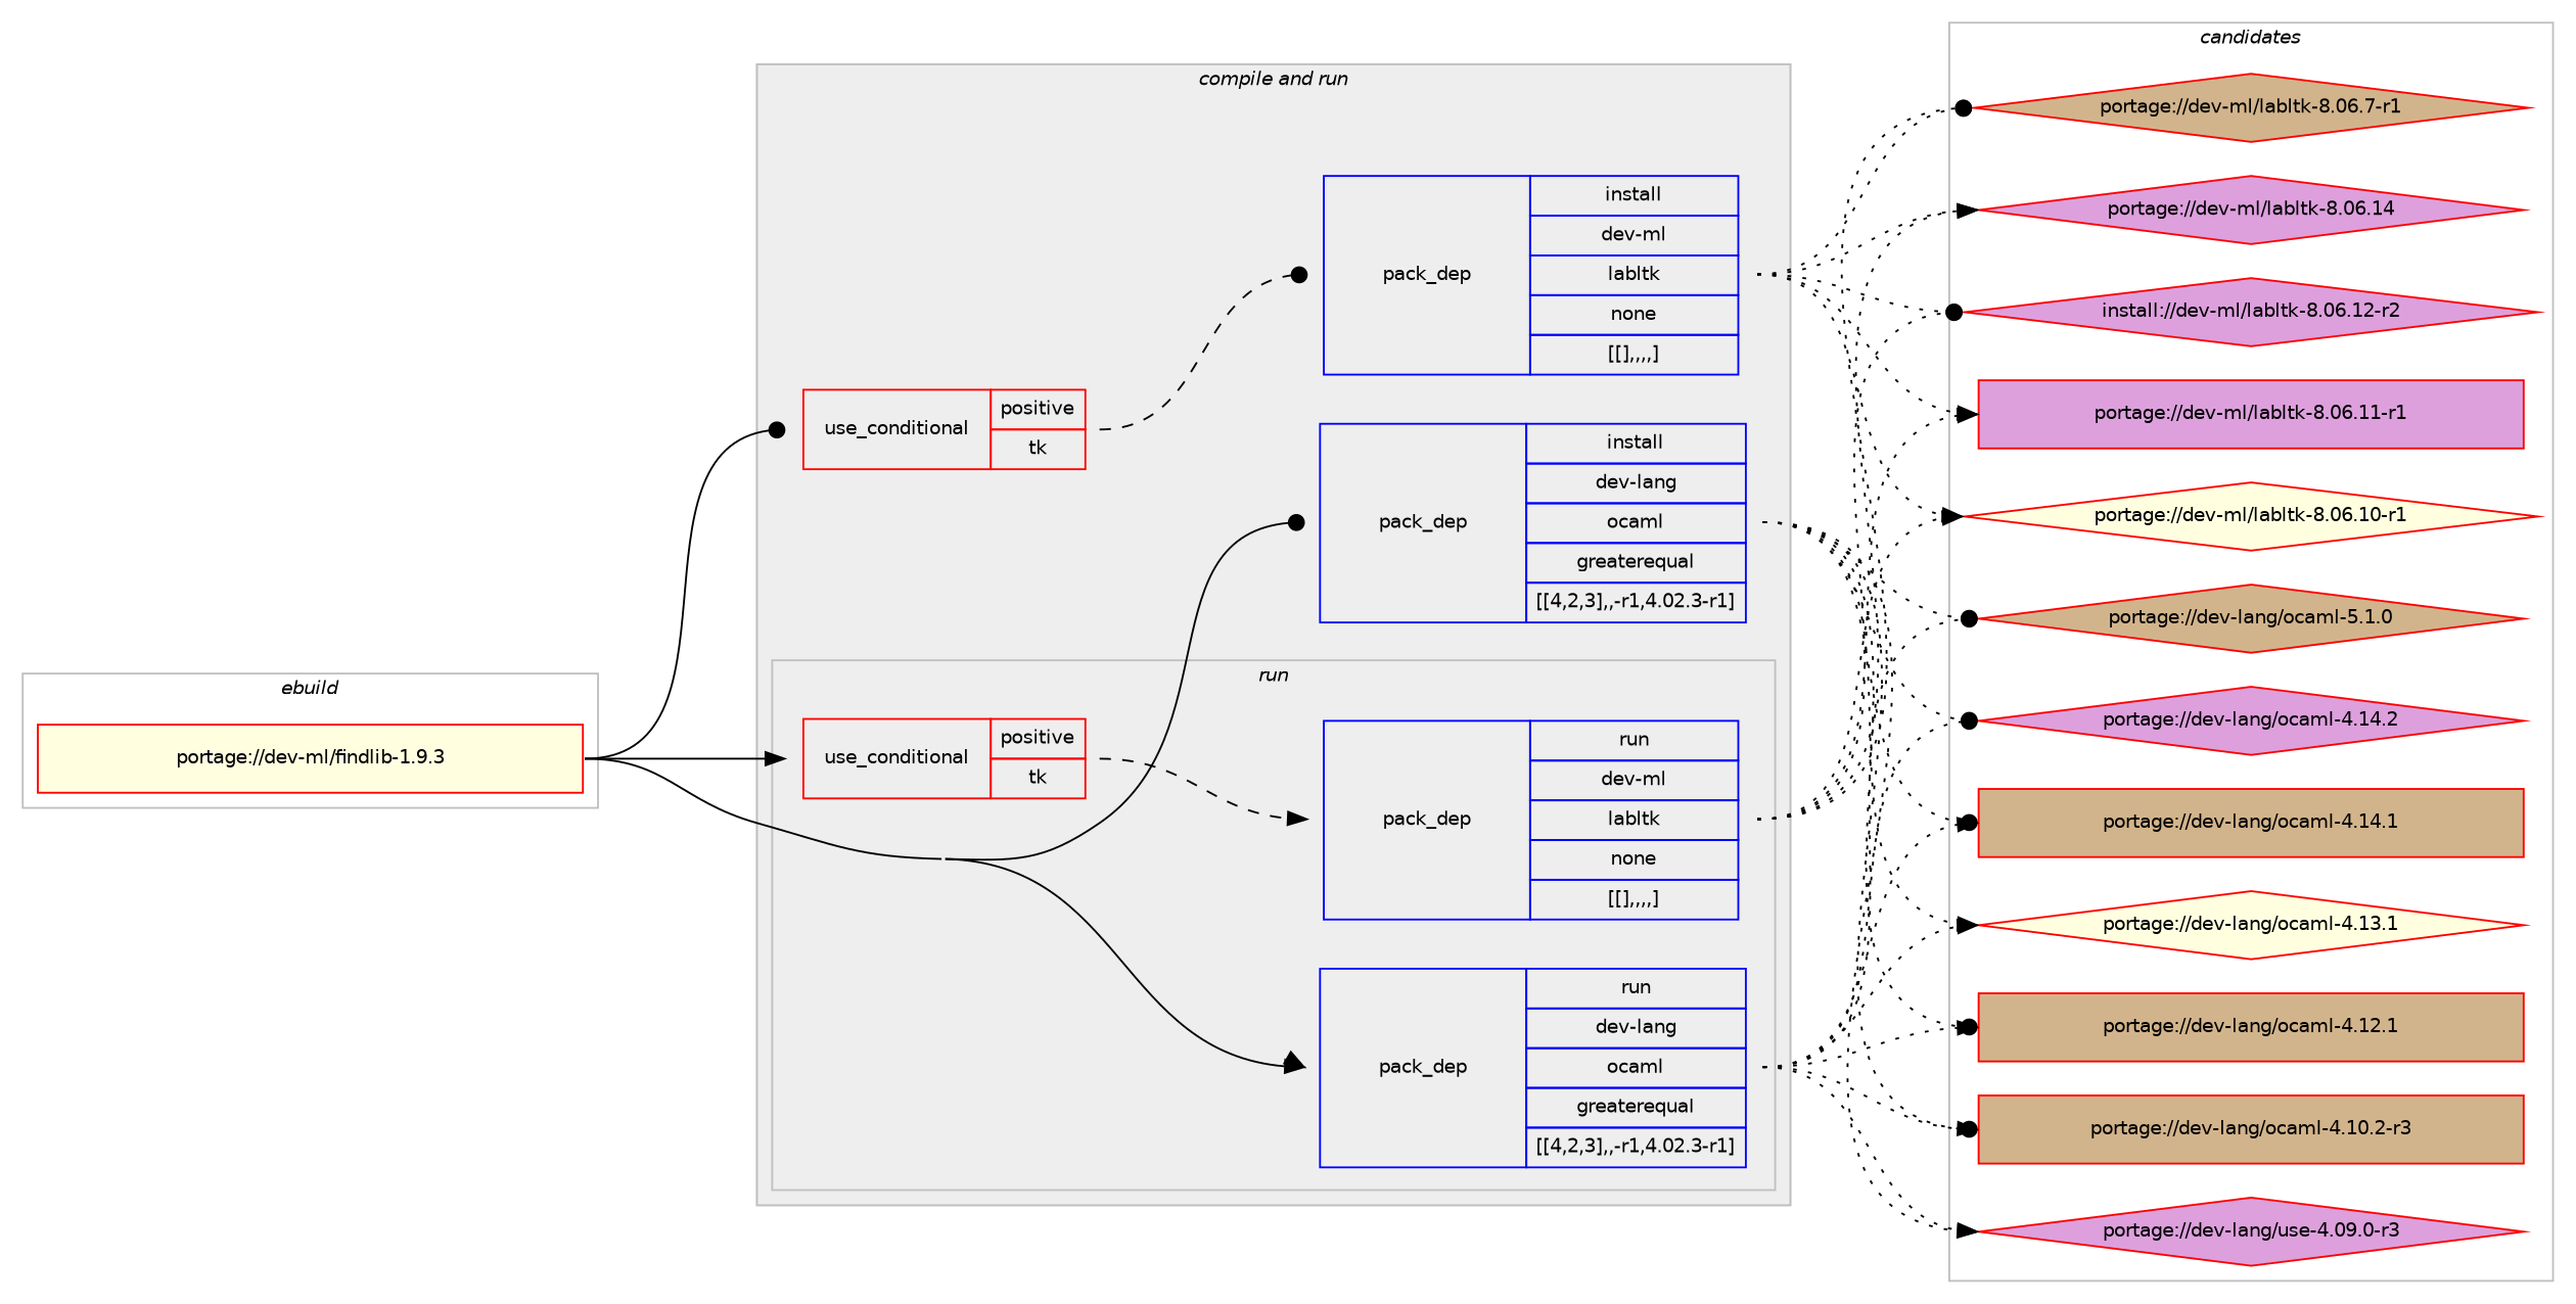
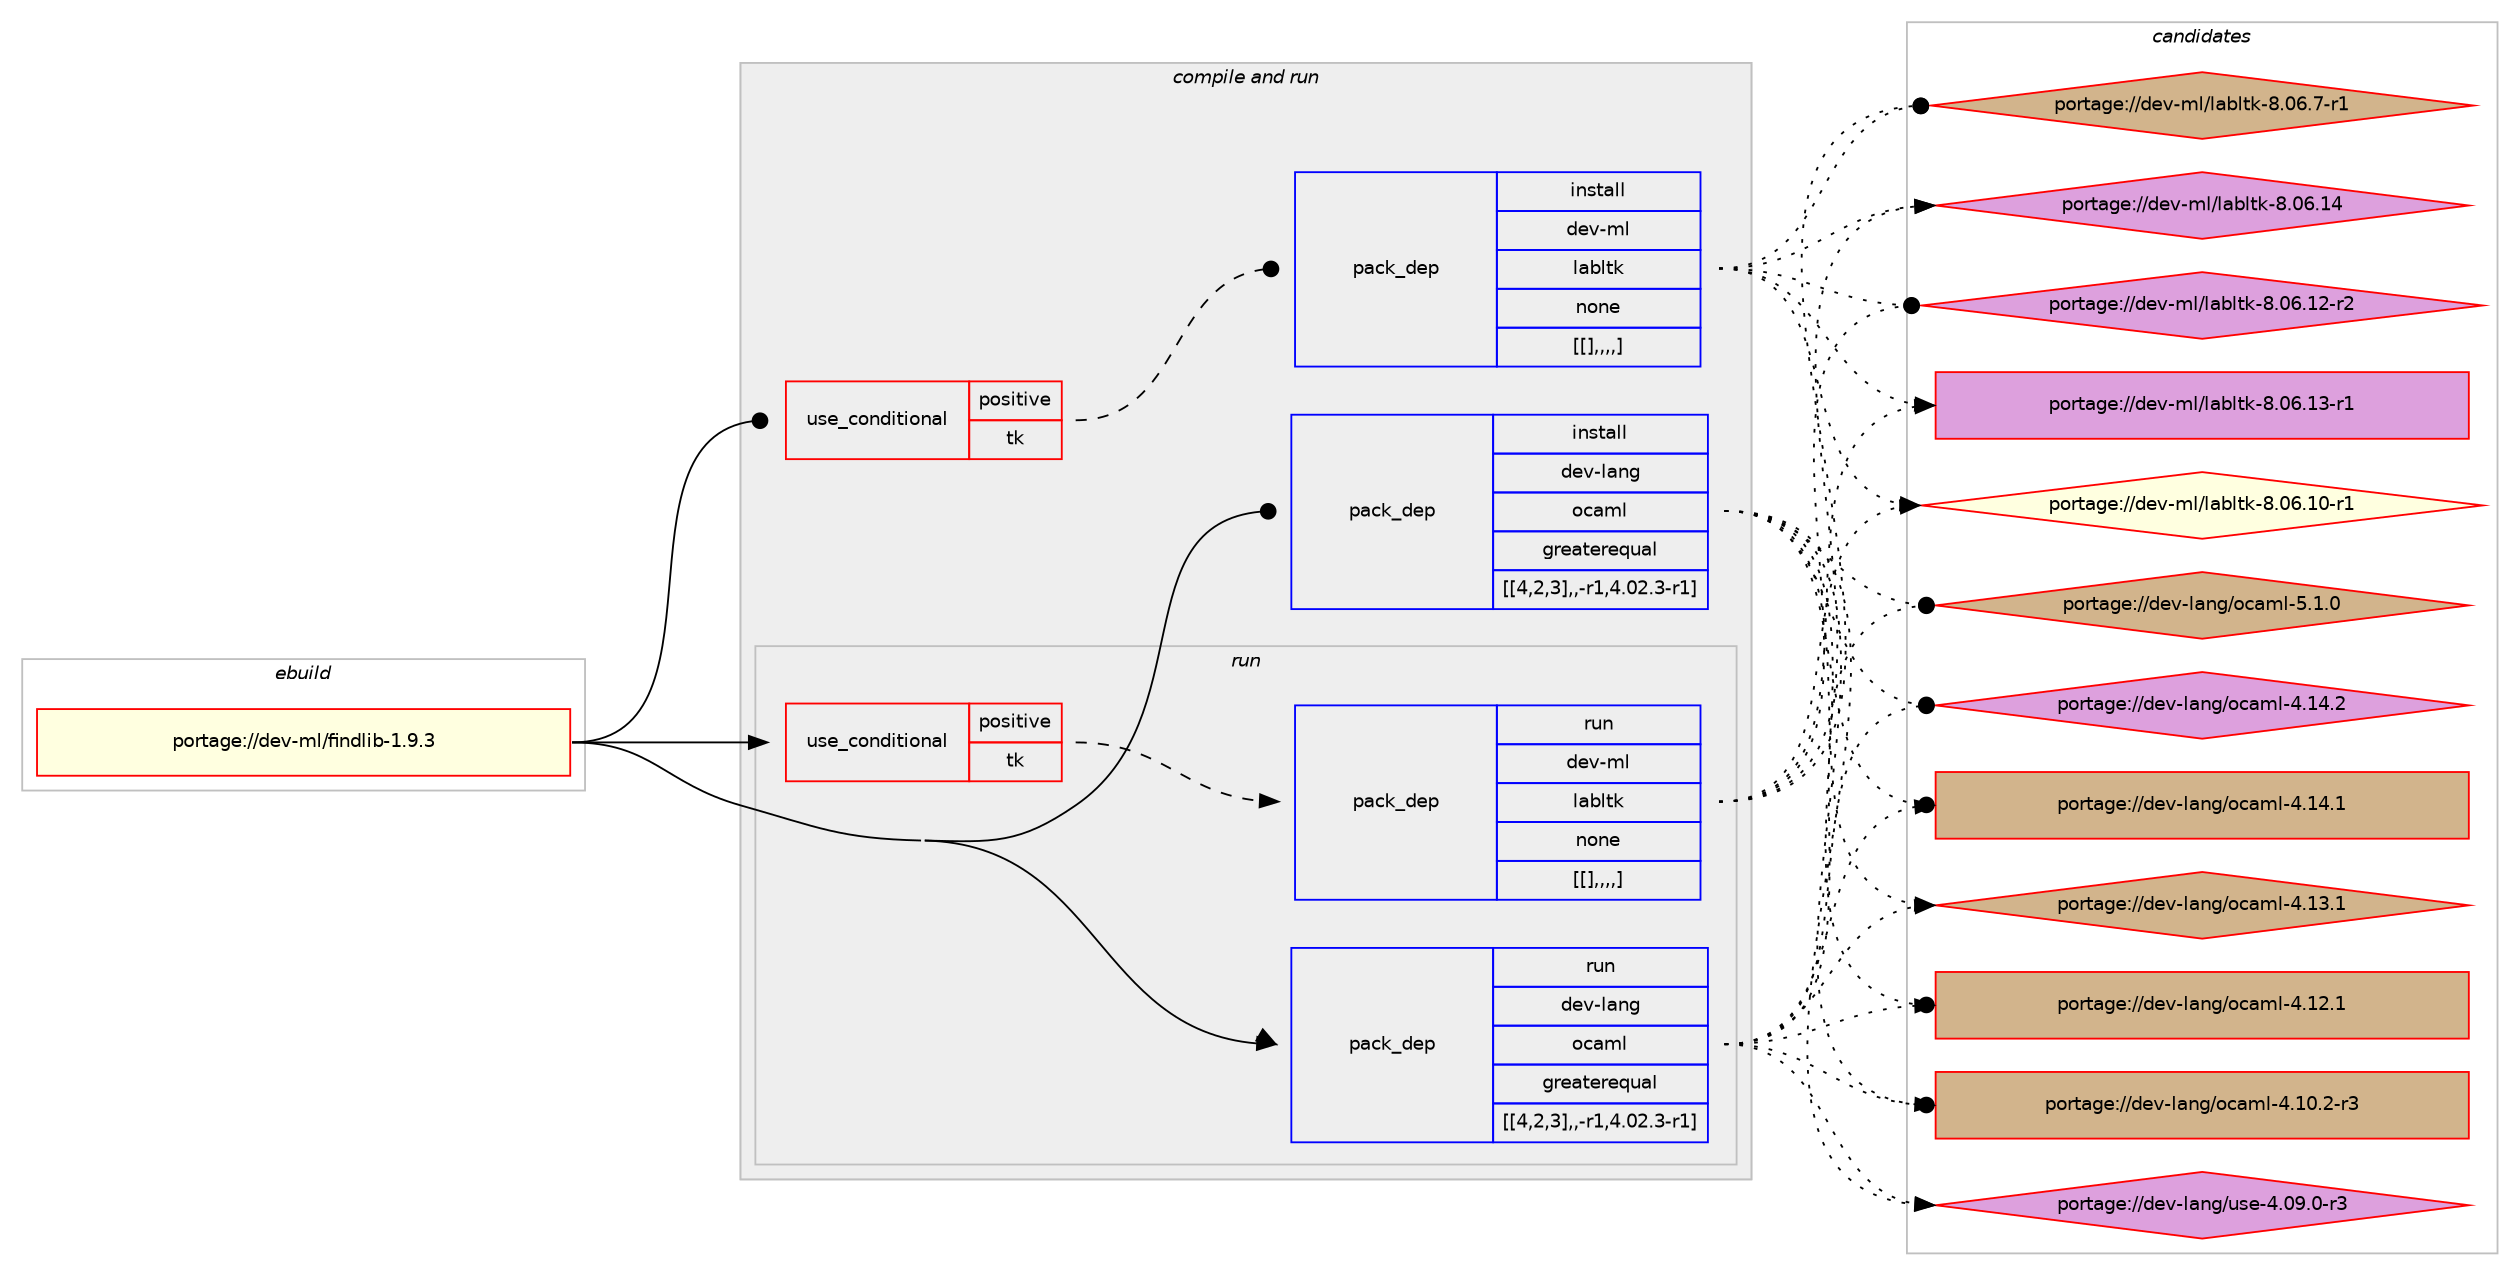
  digraph {
    compound=true
    concentrate=true
    fontname=Helvetica
    fontsize=10
    newrank=true
    rankdir=LR
    ranksep=1.5
    node [color=red fontname=Helvetica fontsize=10 shape=diamond style=filled]
    edge [arrowhead=normal headport=w style=dotted tailport=e weight=100]
    n1 [fillcolor=lightyellow label="portage://dev-ml/findlib-1.9.3" shape=box width=4]
    n2 [color=blue label=<<TABLE BORDER="0" CELLBORDER="1" CELLSPACING="0" CELLPADDING="4" WIDTH="220"><TR><TD ROWSPAN="6" CELLPADDING="30">pack_dep</TD></TR><TR><TD WIDTH="110">install</TD></TR><TR><TD>dev-ml</TD></TR><TR><TD>labltk</TD></TR><TR><TD>none</TD></TR><TR><TD>[[],,,,]</TD></TR></TABLE>> shape=none style=""]
    n3 [label=<<TABLE BORDER="0" CELLBORDER="1" CELLSPACING="0" CELLPADDING="4"><TR><TD ROWSPAN="3" CELLPADDING="10">use_conditional</TD></TR><TR><TD>positive</TD></TR><TR><TD>tk</TD></TR></TABLE>> shape=none style=""]
    n4 [color=blue label=<<TABLE BORDER="0" CELLBORDER="1" CELLSPACING="0" CELLPADDING="4" WIDTH="220"><TR><TD ROWSPAN="6" CELLPADDING="30">pack_dep</TD></TR><TR><TD WIDTH="110">install</TD></TR><TR><TD>dev-lang</TD></TR><TR><TD>ocaml</TD></TR><TR><TD>greaterequal</TD></TR><TR><TD>[[4,2,3],,-r1,4.02.3-r1]</TD></TR></TABLE>> shape=none style=""]
    n5 [color=blue label=<<TABLE BORDER="0" CELLBORDER="1" CELLSPACING="0" CELLPADDING="4" WIDTH="220"><TR><TD ROWSPAN="6" CELLPADDING="30">pack_dep</TD></TR><TR><TD WIDTH="110">run</TD></TR><TR><TD>dev-ml</TD></TR><TR><TD>labltk</TD></TR><TR><TD>none</TD></TR><TR><TD>[[],,,,]</TD></TR></TABLE>> shape=none style=""]
    n6 [label=<<TABLE BORDER="0" CELLBORDER="1" CELLSPACING="0" CELLPADDING="4"><TR><TD ROWSPAN="3" CELLPADDING="10">use_conditional</TD></TR><TR><TD>positive</TD></TR><TR><TD>tk</TD></TR></TABLE>> shape=none style=""]
    n7 [color=blue label=<<TABLE BORDER="0" CELLBORDER="1" CELLSPACING="0" CELLPADDING="4" WIDTH="220"><TR><TD ROWSPAN="6" CELLPADDING="30">pack_dep</TD></TR><TR><TD WIDTH="110">run</TD></TR><TR><TD>dev-lang</TD></TR><TR><TD>ocaml</TD></TR><TR><TD>greaterequal</TD></TR><TR><TD>[[4,2,3],,-r1,4.02.3-r1]</TD></TR></TABLE>> shape=none style=""]
    n8 [fillcolor=plum label="portage://dev-ml/labltk-8.06.14" width=4]
-   n9 [fillcolor=plum label="install://dev-ml/labltk-8.06.12-r2" width=4]
-   n10 [fillcolor=plum label="portage://dev-ml/labltk-8.06.11-r1" shape=box width=4]
+   n9 [fillcolor=plum label="portage://dev-ml/labltk-8.06.12-r2" width=4]
+   n10 [fillcolor=plum label="portage://dev-ml/labltk-8.06.13-r1" shape=box width=4]
    n11 [fillcolor=lightyellow label="portage://dev-ml/labltk-8.06.10-r1" width=4]
    n12 [fillcolor=tan label="portage://dev-ml/labltk-8.06.7-r1" width=4]
    n13 [fillcolor=tan label="portage://dev-lang/ocaml-5.1.0" width=4]
    n14 [fillcolor=plum label="portage://dev-lang/ocaml-4.14.2" width=4]
    n15 [fillcolor=tan label="portage://dev-lang/ocaml-4.14.1" shape=box width=4]
-   n16 [fillcolor=lightyellow label="portage://dev-lang/ocaml-4.13.1" width=4]
+   n16 [fillcolor=tan label="portage://dev-lang/ocaml-4.13.1" width=4]
    n17 [fillcolor=tan label="portage://dev-lang/ocaml-4.12.1" shape=box width=4]
    n18 [fillcolor=tan label="portage://dev-lang/ocaml-4.10.2-r3" shape=box width=4]
    n19 [fillcolor=plum label="portage://dev-lang/use-4.09.0-r3" width=4]
    subgraph cluster_1 {
      color=gray
      label=<<i>dependencies</i>>
      subgraph cluster_2 {
        color=gray
        fillcolor="#eeeeee"
        label=<<i>compile</i>>
        style=filled
        subgraph sub_3 {
          color=gray
          fillcolor="#eeeeee"
          label=<<i>compile</i>>
          style=filled
          n3
          subgraph sub_4 {
            color=gray
            fillcolor="#eeeeee"
            label=<<i>compile</i>>
            style=filled
            n2
          }
        }
        subgraph sub_5 {
          color=gray
          fillcolor="#eeeeee"
          label=<<i>compile</i>>
          style=filled
          n4
        }
      }
      subgraph cluster_6 {
        color=gray
        fillcolor="#eeeeee"
        label=<<i>compile and run</i>>
        style=filled
      }
      subgraph cluster_7 {
        color=gray
        fillcolor="#eeeeee"
        label=<<i>run</i>>
        style=filled
        subgraph sub_8 {
          color=gray
          fillcolor="#eeeeee"
          label=<<i>run</i>>
          style=filled
          n6
          subgraph sub_9 {
            color=gray
            fillcolor="#eeeeee"
            label=<<i>run</i>>
            style=filled
            n5
          }
        }
        subgraph sub_10 {
          color=gray
          fillcolor="#eeeeee"
          label=<<i>run</i>>
          style=filled
          n7
        }
      }
    }
    subgraph cluster_11 {
      color=gray
      label=<<i>ebuild</i>>
      n1
    }
    subgraph cluster_12 {
      color=gray
      label=<<i>candidates</i>>
      rank=same
      subgraph sub_13 {
        color=black
        label=<<i>candidates</i>>
        nodesep=1
        rank=same
        n8
        n9
        n10
        n11
        n12
      }
      subgraph sub_14 {
        color=black
        label=<<i>candidates</i>>
        nodesep=1
        rank=same
        n13
        n14
        n15
        n16
        n17
        n18
        n19
      }
      subgraph sub_15 {
        color=black
        label=<<i>candidates</i>>
        nodesep=1
        rank=same
        n8
        n9
        n10
        n11
        n12
      }
      subgraph sub_16 {
        color=black
        label=<<i>candidates</i>>
        nodesep=1
        rank=same
        n13
        n14
        n15
        n16
        n17
        n18
        n19
      }
    }
    n1 -> n3 [arrowhead=dot style=solid weight=20]
    n1 -> n4 [arrowhead=dot style=solid weight=20]
    n1 -> n6 [style=solid weight=20]
    n1 -> n7 [style=solid weight=20]
    n2 -> n8
    n2 -> n9 [arrowhead=dot]
    n2 -> n10
    n2 -> n11
    n2 -> n12 [arrowhead=dot]
    n3 -> n2 [arrowhead=dot style=dashed weight=20]
    n4 -> n13 [arrowhead=dot]
    n4 -> n14 [arrowhead=dot]
    n4 -> n15 [arrowhead=dot]
    n4 -> n16
    n4 -> n17 [arrowhead=dot]
    n4 -> n18
    n4 -> n19
    n5 -> n8
    n5 -> n9 [arrowhead=dot]
    n5 -> n10
    n5 -> n11
    n5 -> n12 [arrowhead=dot]
    n6 -> n5 [style=dashed weight=20]
    n7 -> n13 [arrowhead=dot]
    n7 -> n14 [arrowhead=dot]
    n7 -> n15
    n7 -> n16
    n7 -> n17
    n7 -> n18 [arrowhead=dot]
    n7 -> n19
  }
